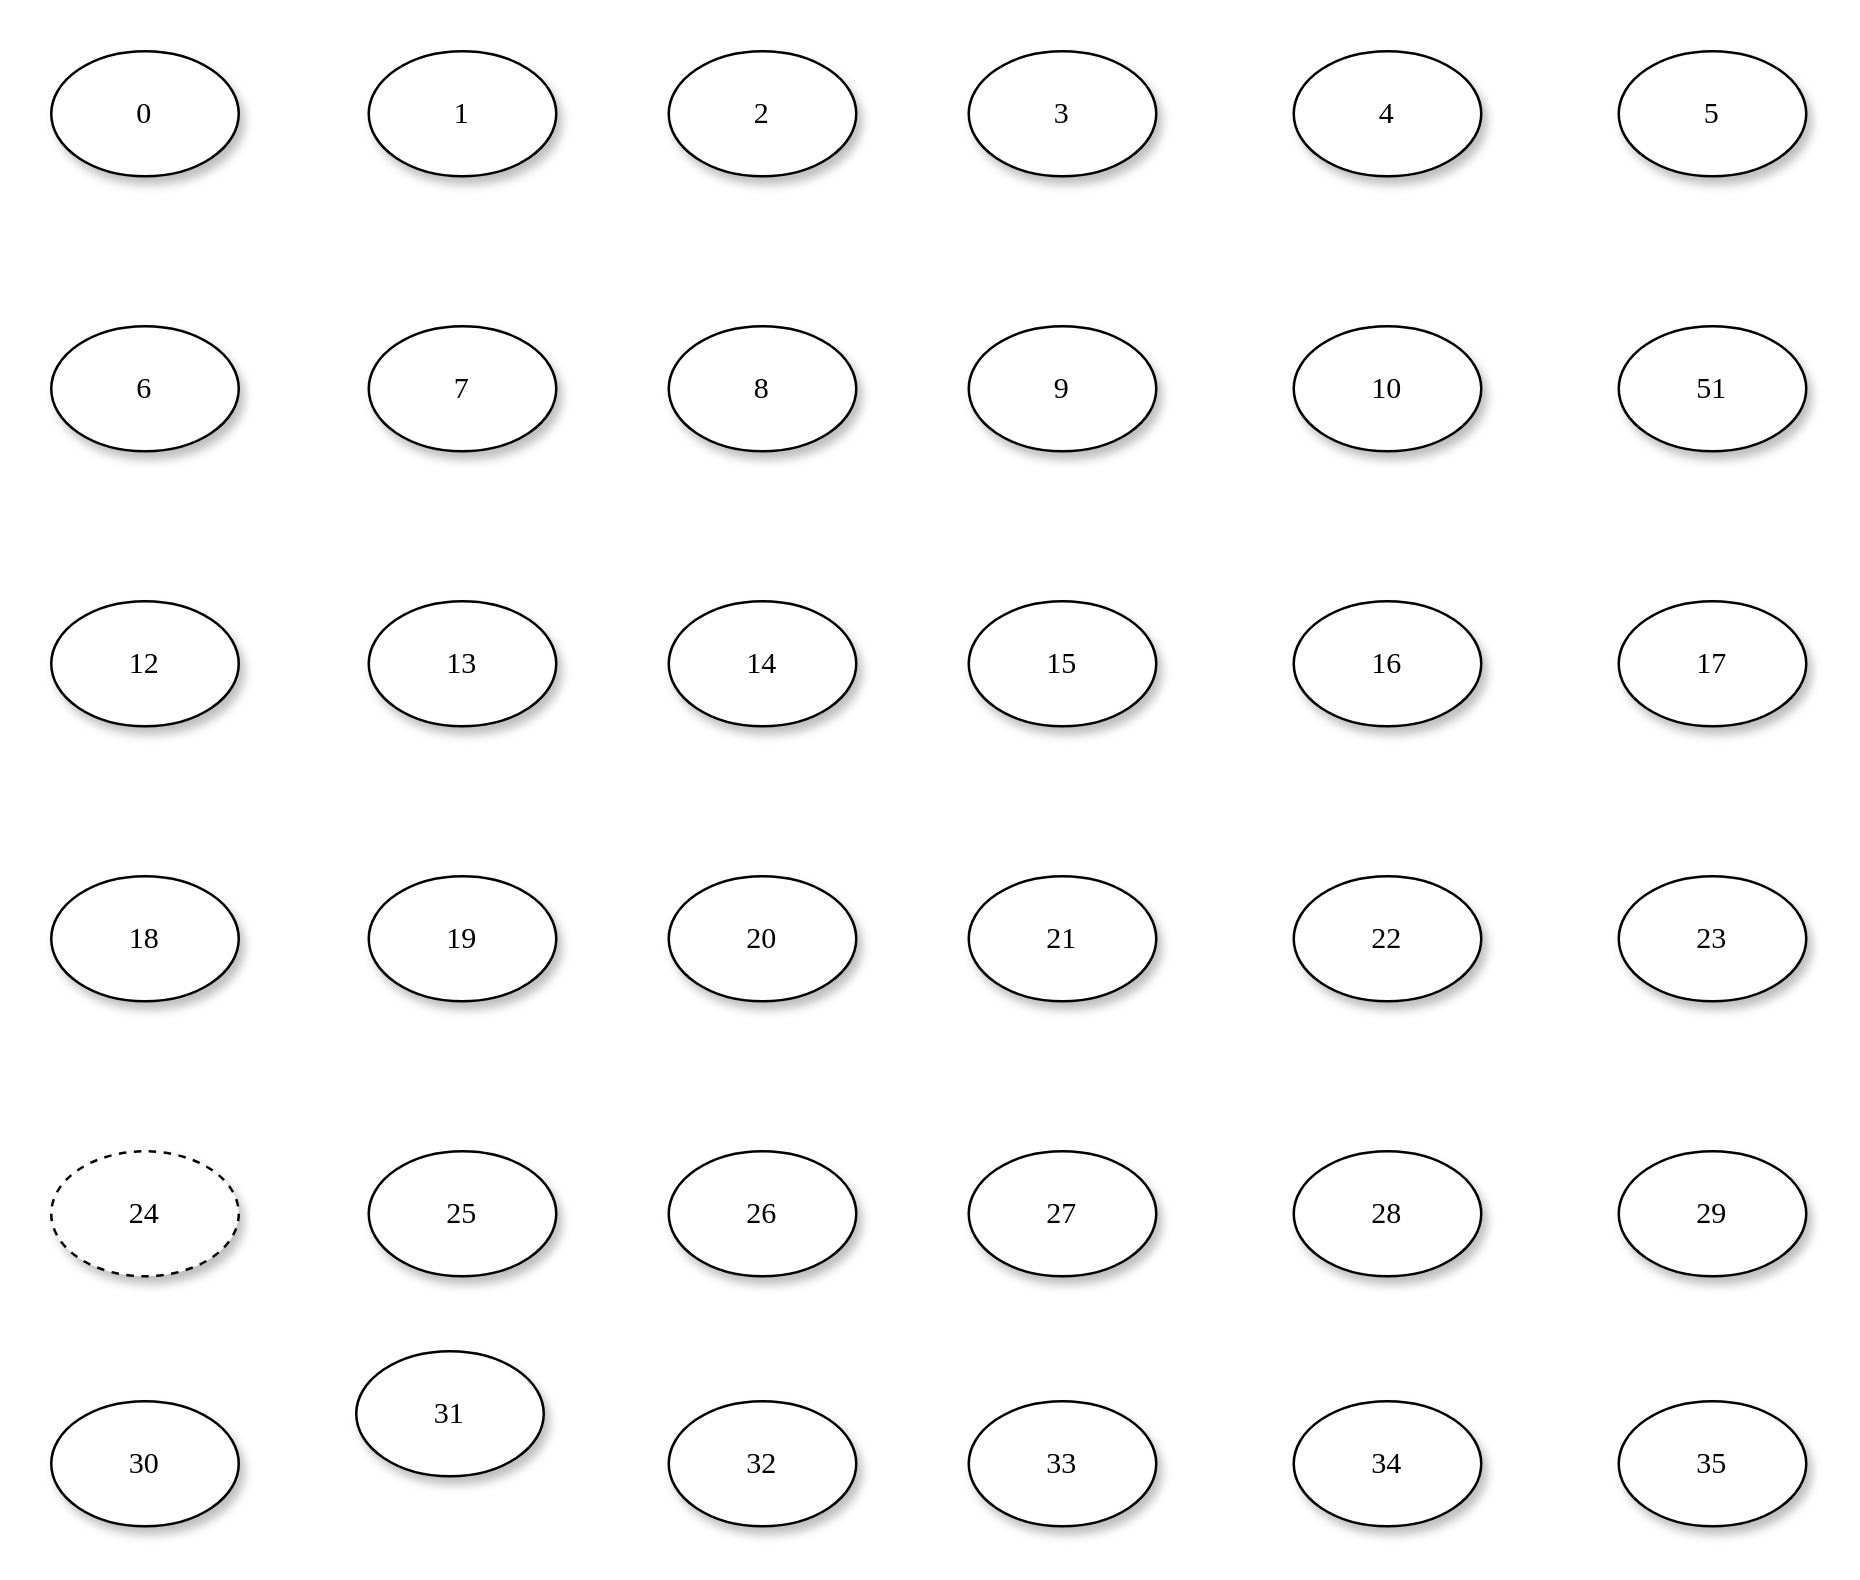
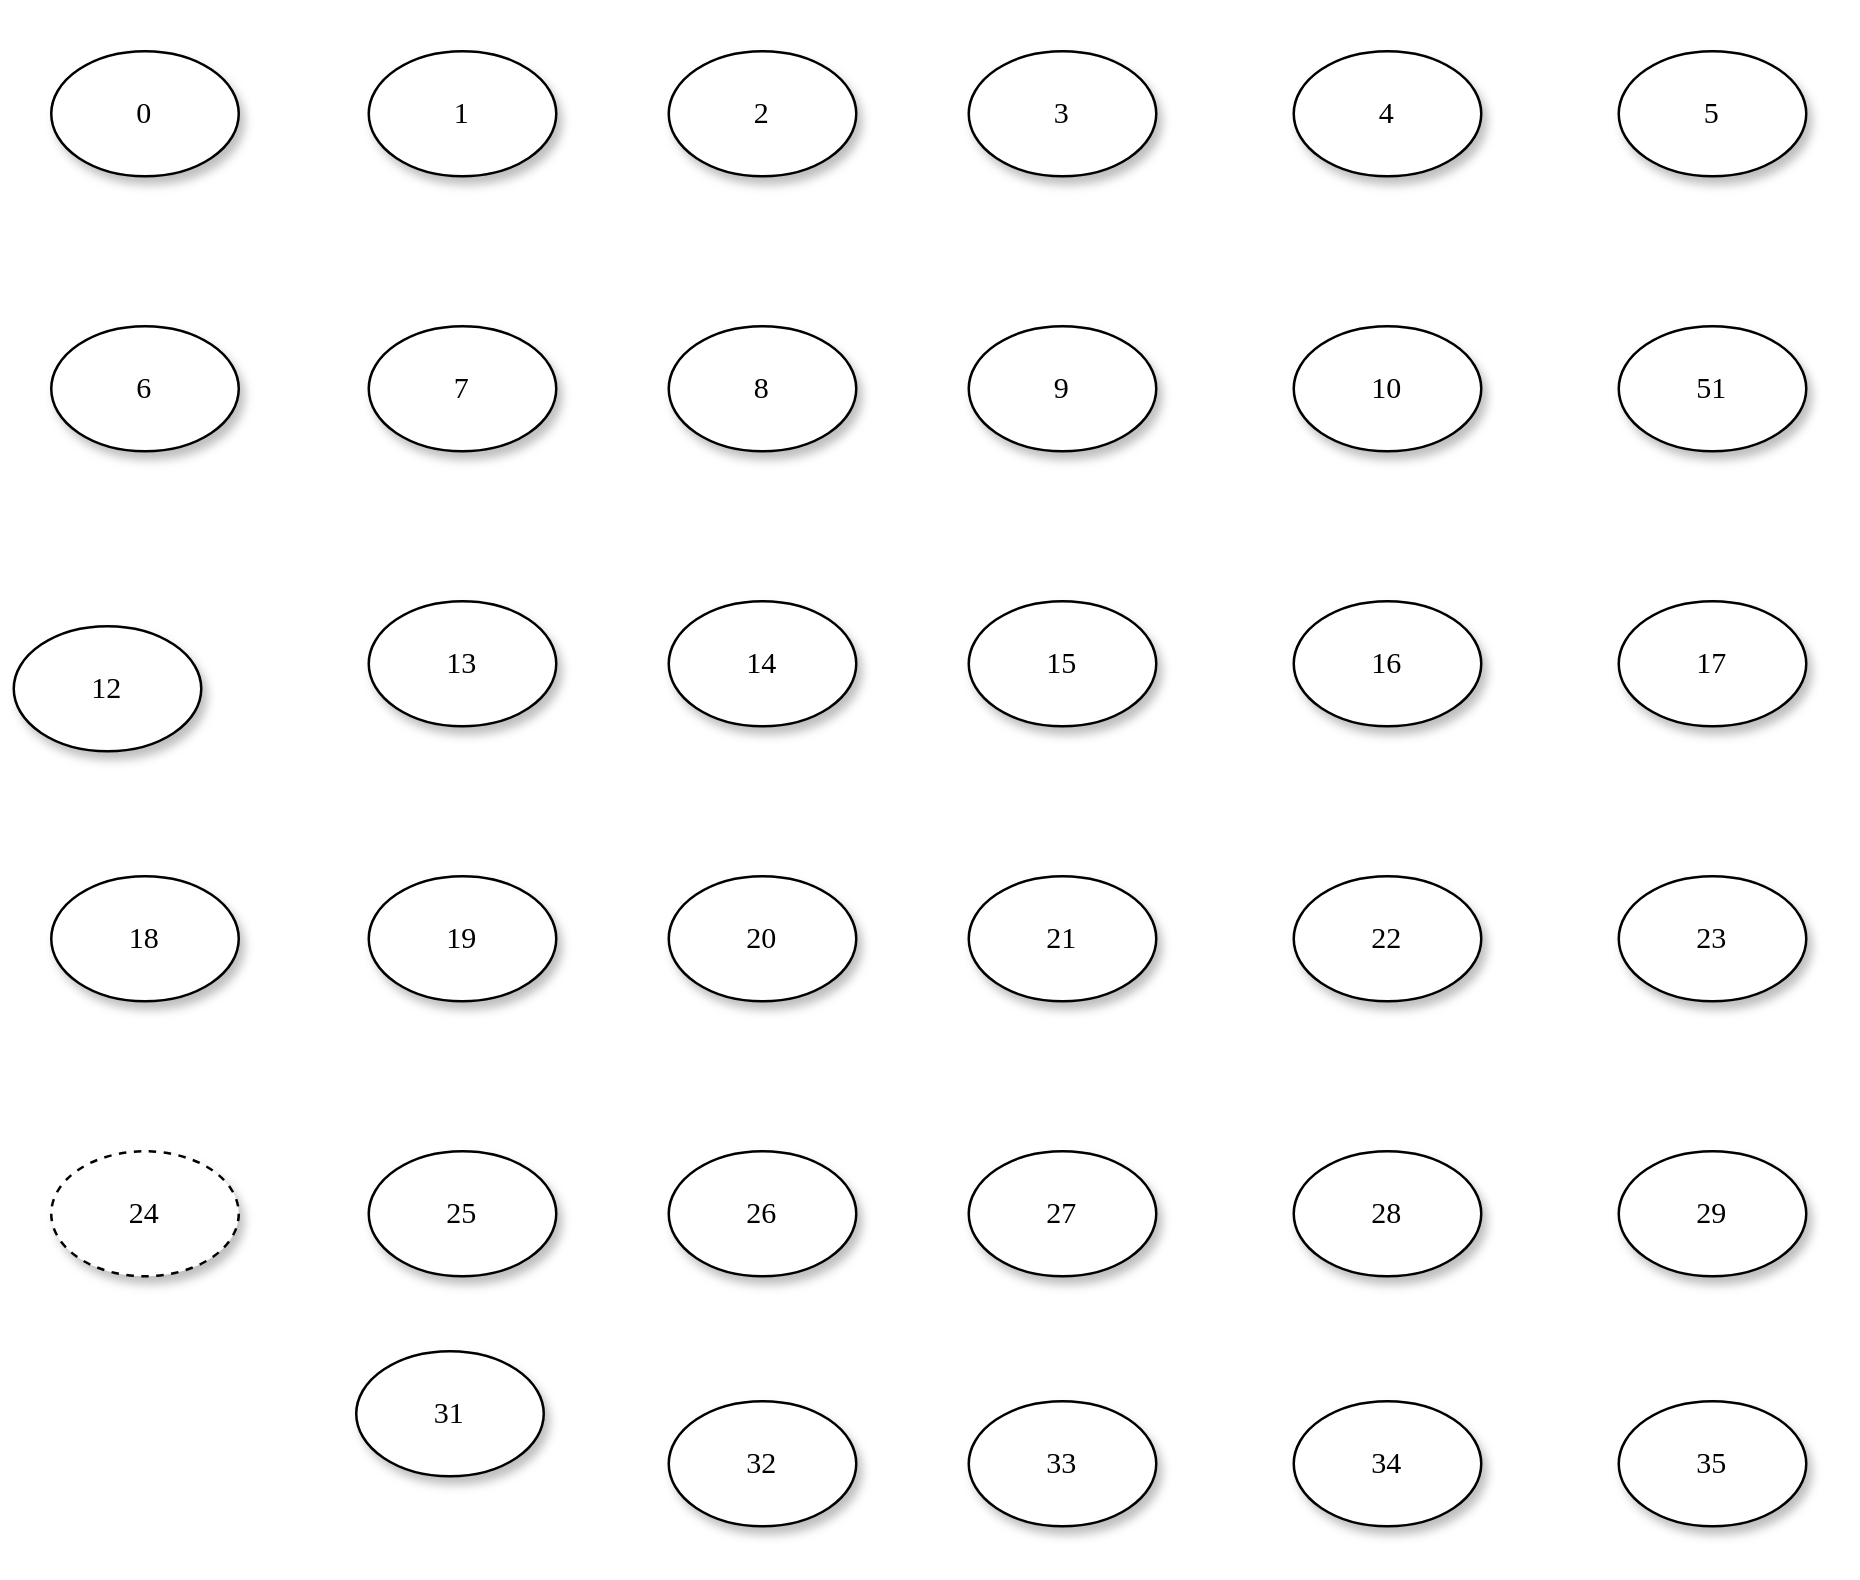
  <mxCell id="0" />
  <mxCell id="1" parent="0" />
  <mxCell id="2" value="&lt;span&gt;7&lt;/span&gt;" style="ellipse;whiteSpace=wrap;html=1;rounded=0;shadow=1;comic=0;labelBackgroundColor=none;strokeWidth=1;fontFamily=Verdana;fontSize=12;align=center;" parent="1" vertex="1"><mxGeometry x="147" y="130" width="75" height="50" as="geometry" /></mxCell>
  <mxCell id="3" value="&lt;span&gt;1&lt;/span&gt;" style="ellipse;whiteSpace=wrap;html=1;rounded=0;shadow=1;comic=0;labelBackgroundColor=none;strokeWidth=1;fontFamily=Verdana;fontSize=12;align=center;" parent="1" vertex="1"><mxGeometry x="147" y="20" width="75" height="50" as="geometry" /></mxCell>
  <mxCell id="4" value="&lt;span&gt;2&lt;/span&gt;" style="ellipse;whiteSpace=wrap;html=1;rounded=0;shadow=1;comic=0;labelBackgroundColor=none;strokeWidth=1;fontFamily=Verdana;fontSize=12;align=center;" parent="1" vertex="1"><mxGeometry x="267" y="20" width="75" height="50" as="geometry" /></mxCell>
  <mxCell id="5" value="&lt;span&gt;13&lt;/span&gt;" style="ellipse;whiteSpace=wrap;html=1;rounded=0;shadow=1;comic=0;labelBackgroundColor=none;strokeWidth=1;fontFamily=Verdana;fontSize=12;align=center;" parent="1" vertex="1"><mxGeometry x="147" y="240" width="75" height="50" as="geometry" /></mxCell>
  <mxCell id="6" value="19" style="ellipse;whiteSpace=wrap;html=1;rounded=0;shadow=1;comic=0;labelBackgroundColor=none;strokeWidth=1;fontFamily=Verdana;fontSize=12;align=center;" parent="1" vertex="1"><mxGeometry x="147" y="350" width="75" height="50" as="geometry" /></mxCell>
  <mxCell id="7" value="6" style="ellipse;whiteSpace=wrap;html=1;rounded=0;shadow=1;comic=0;labelBackgroundColor=none;strokeWidth=1;fontFamily=Verdana;fontSize=12;align=center;" parent="1" vertex="1"><mxGeometry x="20" y="130" width="75" height="50" as="geometry" /></mxCell>
- <mxCell id="8" value="&lt;span&gt;12&lt;/span&gt;" style="ellipse;whiteSpace=wrap;html=1;rounded=0;shadow=1;comic=0;labelBackgroundColor=none;strokeWidth=1;fontFamily=Verdana;fontSize=12;align=center;" parent="1" vertex="1"><mxGeometry x="20" y="240" width="75" height="50" as="geometry" /></mxCell>
+ <mxCell id="8" value="&lt;span&gt;12&lt;/span&gt;" style="ellipse;whiteSpace=wrap;html=1;rounded=0;shadow=1;comic=0;labelBackgroundColor=none;strokeWidth=1;fontFamily=Verdana;fontSize=12;align=center;" parent="1" vertex="1"><mxGeometry x="5" y="250" width="75" height="50" as="geometry" /></mxCell>
  <mxCell id="9" value="&lt;span&gt;18&lt;/span&gt;" style="ellipse;whiteSpace=wrap;html=1;rounded=0;shadow=1;comic=0;labelBackgroundColor=none;strokeWidth=1;fontFamily=Verdana;fontSize=12;align=center;" parent="1" vertex="1"><mxGeometry x="20" y="350" width="75" height="50" as="geometry" /></mxCell>
  <mxCell id="10" value="0" style="ellipse;whiteSpace=wrap;html=1;rounded=0;shadow=1;comic=0;labelBackgroundColor=none;strokeWidth=1;fontFamily=Verdana;fontSize=12;align=center;" parent="1" vertex="1"><mxGeometry x="20" y="20" width="75" height="50" as="geometry" /></mxCell>
  <mxCell id="11" value="8" style="ellipse;whiteSpace=wrap;html=1;rounded=0;shadow=1;comic=0;labelBackgroundColor=none;strokeWidth=1;fontFamily=Verdana;fontSize=12;align=center;" parent="1" vertex="1"><mxGeometry x="267" y="130" width="75" height="50" as="geometry" /></mxCell>
  <mxCell id="12" value="15" style="ellipse;whiteSpace=wrap;html=1;rounded=0;shadow=1;comic=0;labelBackgroundColor=none;strokeWidth=1;fontFamily=Verdana;fontSize=12;align=center;" parent="1" vertex="1"><mxGeometry x="387" y="240" width="75" height="50" as="geometry" /></mxCell>
  <mxCell id="13" value="20" style="ellipse;whiteSpace=wrap;html=1;rounded=0;shadow=1;comic=0;labelBackgroundColor=none;strokeWidth=1;fontFamily=Verdana;fontSize=12;align=center;" parent="1" vertex="1"><mxGeometry x="267" y="350" width="75" height="50" as="geometry" /></mxCell>
  <mxCell id="14" value="14" style="ellipse;whiteSpace=wrap;html=1;rounded=0;shadow=1;comic=0;labelBackgroundColor=none;strokeWidth=1;fontFamily=Verdana;fontSize=12;align=center;" parent="1" vertex="1"><mxGeometry x="267" y="240" width="75" height="50" as="geometry" /></mxCell>
  <mxCell id="15" value="16" style="ellipse;whiteSpace=wrap;html=1;rounded=0;shadow=1;comic=0;labelBackgroundColor=none;strokeWidth=1;fontFamily=Verdana;fontSize=12;align=center;" parent="1" vertex="1"><mxGeometry x="517" y="240" width="75" height="50" as="geometry" /></mxCell>
  <mxCell id="16" value="51" style="ellipse;whiteSpace=wrap;html=1;rounded=0;shadow=1;comic=0;labelBackgroundColor=none;strokeWidth=1;fontFamily=Verdana;fontSize=12;align=center;" parent="1" vertex="1"><mxGeometry x="647" y="130" width="75" height="50" as="geometry" /></mxCell>
  <mxCell id="17" value="10" style="ellipse;whiteSpace=wrap;html=1;rounded=0;shadow=1;comic=0;labelBackgroundColor=none;strokeWidth=1;fontFamily=Verdana;fontSize=12;align=center;" parent="1" vertex="1"><mxGeometry x="517" y="130" width="75" height="50" as="geometry" /></mxCell>
  <mxCell id="18" value="9" style="ellipse;whiteSpace=wrap;html=1;rounded=0;shadow=1;comic=0;labelBackgroundColor=none;strokeWidth=1;fontFamily=Verdana;fontSize=12;align=center;" parent="1" vertex="1"><mxGeometry x="387" y="130" width="75" height="50" as="geometry" /></mxCell>
  <mxCell id="19" value="5" style="ellipse;whiteSpace=wrap;html=1;rounded=0;shadow=1;comic=0;labelBackgroundColor=none;strokeWidth=1;fontFamily=Verdana;fontSize=12;align=center;" parent="1" vertex="1"><mxGeometry x="647" y="20" width="75" height="50" as="geometry" /></mxCell>
  <mxCell id="20" value="4" style="ellipse;whiteSpace=wrap;html=1;rounded=0;shadow=1;comic=0;labelBackgroundColor=none;strokeWidth=1;fontFamily=Verdana;fontSize=12;align=center;" parent="1" vertex="1"><mxGeometry x="517" y="20" width="75" height="50" as="geometry" /></mxCell>
  <mxCell id="21" value="3" style="ellipse;whiteSpace=wrap;html=1;rounded=0;shadow=1;comic=0;labelBackgroundColor=none;strokeWidth=1;fontFamily=Verdana;fontSize=12;align=center;" parent="1" vertex="1"><mxGeometry x="387" y="20" width="75" height="50" as="geometry" /></mxCell>
  <mxCell id="22" value="&lt;span&gt;23&lt;/span&gt;" style="ellipse;whiteSpace=wrap;html=1;rounded=0;shadow=1;comic=0;labelBackgroundColor=none;strokeWidth=1;fontFamily=Verdana;fontSize=12;align=center;" parent="1" vertex="1"><mxGeometry x="647" y="350" width="75" height="50" as="geometry" /></mxCell>
  <mxCell id="23" value="22" style="ellipse;whiteSpace=wrap;html=1;rounded=0;shadow=1;comic=0;labelBackgroundColor=none;strokeWidth=1;fontFamily=Verdana;fontSize=12;align=center;" parent="1" vertex="1"><mxGeometry x="517" y="350" width="75" height="50" as="geometry" /></mxCell>
  <mxCell id="24" value="&lt;span&gt;21&lt;/span&gt;" style="ellipse;whiteSpace=wrap;html=1;rounded=0;shadow=1;comic=0;labelBackgroundColor=none;strokeWidth=1;fontFamily=Verdana;fontSize=12;align=center;" parent="1" vertex="1"><mxGeometry x="387" y="350" width="75" height="50" as="geometry" /></mxCell>
  <mxCell id="25" value="&lt;span&gt;17&lt;/span&gt;" style="ellipse;whiteSpace=wrap;html=1;rounded=0;shadow=1;comic=0;labelBackgroundColor=none;strokeWidth=1;fontFamily=Verdana;fontSize=12;align=center;" parent="1" vertex="1"><mxGeometry x="647" y="240" width="75" height="50" as="geometry" /></mxCell>
  <mxCell id="26" value="25" style="ellipse;whiteSpace=wrap;html=1;rounded=0;shadow=1;comic=0;labelBackgroundColor=none;strokeWidth=1;fontFamily=Verdana;fontSize=12;align=center;" parent="1" vertex="1"><mxGeometry x="147" y="460" width="75" height="50" as="geometry" /></mxCell>
  <mxCell id="27" value="&lt;span&gt;24&lt;/span&gt;" style="ellipse;whiteSpace=wrap;html=1;rounded=0;shadow=1;comic=0;labelBackgroundColor=none;strokeWidth=1;fontFamily=Verdana;fontSize=12;align=center;dashed=1;" parent="1" vertex="1"><mxGeometry x="20" y="460" width="75" height="50" as="geometry" /></mxCell>
  <mxCell id="28" value="26" style="ellipse;whiteSpace=wrap;html=1;rounded=0;shadow=1;comic=0;labelBackgroundColor=none;strokeWidth=1;fontFamily=Verdana;fontSize=12;align=center;" parent="1" vertex="1"><mxGeometry x="267" y="460" width="75" height="50" as="geometry" /></mxCell>
  <mxCell id="29" value="&lt;span&gt;29&lt;/span&gt;" style="ellipse;whiteSpace=wrap;html=1;rounded=0;shadow=1;comic=0;labelBackgroundColor=none;strokeWidth=1;fontFamily=Verdana;fontSize=12;align=center;" parent="1" vertex="1"><mxGeometry x="647" y="460" width="75" height="50" as="geometry" /></mxCell>
  <mxCell id="30" value="&lt;span&gt;28&lt;/span&gt;" style="ellipse;whiteSpace=wrap;html=1;rounded=0;shadow=1;comic=0;labelBackgroundColor=none;strokeWidth=1;fontFamily=Verdana;fontSize=12;align=center;" parent="1" vertex="1"><mxGeometry x="517" y="460" width="75" height="50" as="geometry" /></mxCell>
  <mxCell id="31" value="&lt;span&gt;27&lt;/span&gt;" style="ellipse;whiteSpace=wrap;html=1;rounded=0;shadow=1;comic=0;labelBackgroundColor=none;strokeWidth=1;fontFamily=Verdana;fontSize=12;align=center;" parent="1" vertex="1"><mxGeometry x="387" y="460" width="75" height="50" as="geometry" /></mxCell>
  <mxCell id="32" value="31" style="ellipse;whiteSpace=wrap;html=1;rounded=0;shadow=1;comic=0;labelBackgroundColor=none;strokeWidth=1;fontFamily=Verdana;fontSize=12;align=center;" parent="1" vertex="1"><mxGeometry x="142" y="540" width="75" height="50" as="geometry" /></mxCell>
- <mxCell id="33" value="&lt;span&gt;30&lt;/span&gt;" style="ellipse;whiteSpace=wrap;html=1;rounded=0;shadow=1;comic=0;labelBackgroundColor=none;strokeWidth=1;fontFamily=Verdana;fontSize=12;align=center;" parent="1" vertex="1"><mxGeometry x="20" y="560" width="75" height="50" as="geometry" /></mxCell>
  <mxCell id="34" value="32" style="ellipse;whiteSpace=wrap;html=1;rounded=0;shadow=1;comic=0;labelBackgroundColor=none;strokeWidth=1;fontFamily=Verdana;fontSize=12;align=center;" parent="1" vertex="1"><mxGeometry x="267" y="560" width="75" height="50" as="geometry" /></mxCell>
  <mxCell id="35" value="&lt;span&gt;35&lt;/span&gt;" style="ellipse;whiteSpace=wrap;html=1;rounded=0;shadow=1;comic=0;labelBackgroundColor=none;strokeWidth=1;fontFamily=Verdana;fontSize=12;align=center;" parent="1" vertex="1"><mxGeometry x="647" y="560" width="75" height="50" as="geometry" /></mxCell>
  <mxCell id="36" value="&lt;span&gt;34&lt;/span&gt;" style="ellipse;whiteSpace=wrap;html=1;rounded=0;shadow=1;comic=0;labelBackgroundColor=none;strokeWidth=1;fontFamily=Verdana;fontSize=12;align=center;" parent="1" vertex="1"><mxGeometry x="517" y="560" width="75" height="50" as="geometry" /></mxCell>
  <mxCell id="37" value="&lt;span&gt;33&lt;/span&gt;" style="ellipse;whiteSpace=wrap;html=1;rounded=0;shadow=1;comic=0;labelBackgroundColor=none;strokeWidth=1;fontFamily=Verdana;fontSize=12;align=center;" parent="1" vertex="1"><mxGeometry x="387" y="560" width="75" height="50" as="geometry" /></mxCell>
